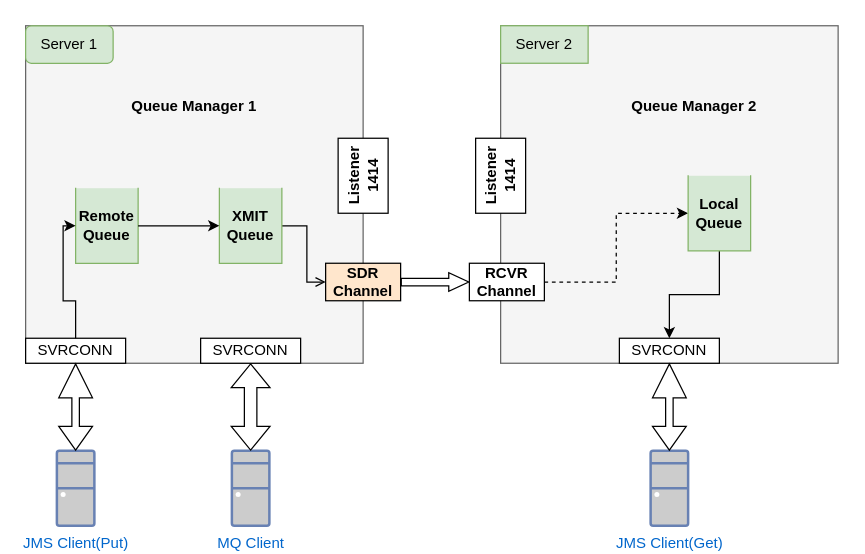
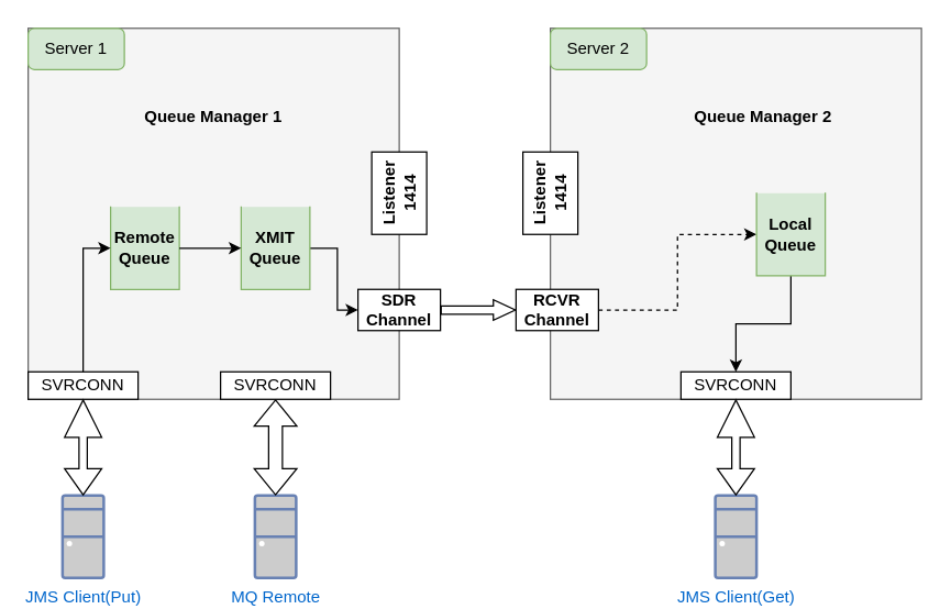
  <mxCell id="0" />
  <mxCell id="1" parent="0" />
- <mxCell id="2" value="MQ Client" style="fontColor=#0066CC;verticalAlign=top;verticalLabelPosition=bottom;labelPosition=center;align=center;html=1;outlineConnect=0;fillColor=#CCCCCC;strokeColor=#6881B3;gradientColor=none;gradientDirection=north;strokeWidth=2;shape=mxgraph.networks.desktop_pc;" vertex="1" parent="1"><mxGeometry x="185" y="360" width="30" height="60" as="geometry" /></mxCell>
+ <mxCell id="2" value="MQ Remote" style="fontColor=#0066CC;verticalAlign=top;verticalLabelPosition=bottom;labelPosition=center;align=center;html=1;outlineConnect=0;fillColor=#CCCCCC;strokeColor=#6881B3;gradientColor=none;gradientDirection=north;strokeWidth=2;shape=mxgraph.networks.desktop_pc;" vertex="1" parent="1"><mxGeometry x="185" y="360" width="30" height="60" as="geometry" /></mxCell>
  <mxCell id="3" value="" style="rounded=0;whiteSpace=wrap;html=1;fillColor=#f5f5f5;fontColor=#333333;strokeColor=#666666;" vertex="1" parent="1"><mxGeometry x="20" y="20" width="270" height="270" as="geometry" /></mxCell>
  <mxCell id="4" value="JMS Client(Put)" style="fontColor=#0066CC;verticalAlign=top;verticalLabelPosition=bottom;labelPosition=center;align=center;html=1;outlineConnect=0;fillColor=#CCCCCC;strokeColor=#6881B3;gradientColor=none;gradientDirection=north;strokeWidth=2;shape=mxgraph.networks.desktop_pc;" vertex="1" parent="1"><mxGeometry x="45" y="360" width="30" height="60" as="geometry" /></mxCell>
  <mxCell id="5" value="SVRCONN" style="rounded=0;whiteSpace=wrap;html=1;" vertex="1" parent="1"><mxGeometry x="20" y="270" width="80" height="20" as="geometry" /></mxCell>
  <mxCell id="6" value="SVRCONN" style="rounded=0;whiteSpace=wrap;html=1;" vertex="1" parent="1"><mxGeometry x="160" y="270" width="80" height="20" as="geometry" /></mxCell>
  <mxCell id="7" value="" style="shape=flexArrow;endArrow=classic;startArrow=classic;html=1;rounded=0;exitX=0.5;exitY=0;exitDx=0;exitDy=0;exitPerimeter=0;entryX=0.5;entryY=1;entryDx=0;entryDy=0;" edge="1" parent="1" source="2" target="6"><mxGeometry width="100" height="100" relative="1" as="geometry"><mxPoint x="90" y="360" as="sourcePoint" /><mxPoint x="340" y="120" as="targetPoint" /></mxGeometry></mxCell>
  <mxCell id="8" value="" style="shape=flexArrow;endArrow=classic;startArrow=classic;html=1;rounded=0;entryX=0.5;entryY=1;entryDx=0;entryDy=0;width=6;endSize=8.7;" edge="1" parent="1" source="4" target="5"><mxGeometry width="100" height="100" relative="1" as="geometry"><mxPoint x="105" y="390" as="sourcePoint" /><mxPoint x="105" y="300" as="targetPoint" /></mxGeometry></mxCell>
- <mxCell id="9" value="Remote&lt;br&gt;Queue" style="shape=partialRectangle;whiteSpace=wrap;html=1;bottom=1;right=1;left=1;top=0;fillColor=#d5e8d4;routingCenterX=-0.5;strokeColor=#82b366;fontStyle=1" vertex="1" parent="1"><mxGeometry x="60" y="150" width="50" height="60" as="geometry" /></mxCell>
+ <mxCell id="9" value="Remote&lt;br&gt;Queue" style="shape=partialRectangle;whiteSpace=wrap;html=1;bottom=1;right=1;left=1;top=0;fillColor=#d5e8d4;routingCenterX=-0.5;strokeColor=#82b366;fontStyle=1" vertex="1" parent="1"><mxGeometry x="80" y="150" width="50" height="60" as="geometry" /></mxCell>
  <mxCell id="10" value="" style="endArrow=classic;html=1;rounded=0;exitX=0.5;exitY=0;exitDx=0;exitDy=0;entryX=0;entryY=0.5;entryDx=0;entryDy=0;elbow=vertical;edgeStyle=orthogonalEdgeStyle;" edge="1" parent="1" source="5" target="9"><mxGeometry width="50" height="50" relative="1" as="geometry"><mxPoint x="270" y="260" as="sourcePoint" /><mxPoint x="320" y="210" as="targetPoint" /></mxGeometry></mxCell>
- <mxCell id="11" style="edgeStyle=orthogonalEdgeStyle;rounded=0;orthogonalLoop=1;jettySize=auto;html=1;exitX=1;exitY=0.5;exitDx=0;exitDy=0;elbow=vertical;endArrow=open;" edge="1" parent="1" source="12" target="14"><mxGeometry relative="1" as="geometry" /></mxCell>
+ <mxCell id="11" style="edgeStyle=orthogonalEdgeStyle;rounded=0;orthogonalLoop=1;jettySize=auto;html=1;exitX=1;exitY=0.5;exitDx=0;exitDy=0;elbow=vertical;" edge="1" parent="1" source="12" target="14"><mxGeometry relative="1" as="geometry" /></mxCell>
  <mxCell id="12" value="XMIT&lt;br&gt;Queue" style="shape=partialRectangle;whiteSpace=wrap;html=1;bottom=1;right=1;left=1;top=0;fillColor=#d5e8d4;routingCenterX=-0.5;strokeColor=#82b366;fontStyle=1" vertex="1" parent="1"><mxGeometry x="175" y="150" width="50" height="60" as="geometry" /></mxCell>
  <mxCell id="13" value="" style="rounded=0;whiteSpace=wrap;html=1;fillColor=#f5f5f5;fontColor=#333333;strokeColor=#666666;" vertex="1" parent="1"><mxGeometry x="400" y="20" width="270" height="270" as="geometry" /></mxCell>
- <mxCell id="14" value="SDR&lt;br&gt;Channel" style="rounded=0;whiteSpace=wrap;html=1;fontStyle=1;fillColor=#ffe6cc;" vertex="1" parent="1"><mxGeometry x="260" y="210" width="60" height="30" as="geometry" /></mxCell>
+ <mxCell id="14" value="SDR&lt;br&gt;Channel" style="rounded=0;whiteSpace=wrap;html=1;fontStyle=1" vertex="1" parent="1"><mxGeometry x="260" y="210" width="60" height="30" as="geometry" /></mxCell>
  <mxCell id="15" style="edgeStyle=orthogonalEdgeStyle;rounded=0;orthogonalLoop=1;jettySize=auto;html=1;entryX=0;entryY=0.5;entryDx=0;entryDy=0;elbow=vertical;dashed=1;" edge="1" parent="1" source="16" target="20"><mxGeometry relative="1" as="geometry" /></mxCell>
  <mxCell id="16" value="RCVR&lt;br&gt;Channel" style="rounded=0;whiteSpace=wrap;html=1;fontStyle=1" vertex="1" parent="1"><mxGeometry x="375" y="210" width="60" height="30" as="geometry" /></mxCell>
  <mxCell id="17" value="" style="shape=flexArrow;endArrow=classic;startArrow=none;html=1;rounded=0;elbow=vertical;exitX=1;exitY=0.5;exitDx=0;exitDy=0;entryX=0;entryY=0.5;entryDx=0;entryDy=0;width=6;endSize=5;startWidth=8;startSize=5;endWidth=8;startFill=0;" edge="1" parent="1" source="14" target="16"><mxGeometry width="100" height="100" relative="1" as="geometry"><mxPoint x="250" y="280" as="sourcePoint" /><mxPoint x="350" y="180" as="targetPoint" /></mxGeometry></mxCell>
  <mxCell id="18" value="" style="endArrow=classic;html=1;rounded=0;elbow=vertical;exitX=1;exitY=0.5;exitDx=0;exitDy=0;" edge="1" parent="1" source="9" target="12"><mxGeometry width="50" height="50" relative="1" as="geometry"><mxPoint x="270" y="260" as="sourcePoint" /><mxPoint x="320" y="210" as="targetPoint" /></mxGeometry></mxCell>
  <mxCell id="19" style="edgeStyle=orthogonalEdgeStyle;rounded=0;orthogonalLoop=1;jettySize=auto;html=1;startArrow=none;startFill=0;elbow=vertical;" edge="1" parent="1" source="20" target="27"><mxGeometry relative="1" as="geometry" /></mxCell>
  <mxCell id="20" value="Local&lt;br&gt;Queue" style="shape=partialRectangle;whiteSpace=wrap;html=1;bottom=1;right=1;left=1;top=0;fillColor=#d5e8d4;routingCenterX=-0.5;strokeColor=#82b366;fontStyle=1" vertex="1" parent="1"><mxGeometry x="550" y="140" width="50" height="60" as="geometry" /></mxCell>
  <mxCell id="21" value="Listener&lt;br&gt;1414" style="rounded=0;whiteSpace=wrap;html=1;fontStyle=1;horizontal=0;" vertex="1" parent="1"><mxGeometry x="270" y="110" width="40" height="60" as="geometry" /></mxCell>
  <mxCell id="22" value="Listener&lt;br&gt;1414" style="rounded=0;whiteSpace=wrap;html=1;fontStyle=1;horizontal=0;" vertex="1" parent="1"><mxGeometry x="380" y="110" width="40" height="60" as="geometry" /></mxCell>
  <mxCell id="23" value="Queue Manager 1" style="text;strokeColor=none;align=center;fillColor=none;html=1;verticalAlign=middle;whiteSpace=wrap;rounded=0;fontStyle=1" vertex="1" parent="1"><mxGeometry x="90" y="70" width="130" height="30" as="geometry" /></mxCell>
  <mxCell id="24" value="Server 1" style="whiteSpace=wrap;html=1;fillColor=#d5e8d4;strokeColor=#82b366;rounded=1;" vertex="1" parent="1"><mxGeometry x="20" y="20" width="70" height="30" as="geometry" /></mxCell>
- <mxCell id="25" value="Server 2" style="rounded=0;whiteSpace=wrap;html=1;fillColor=#d5e8d4;strokeColor=#82b366;" vertex="1" parent="1"><mxGeometry x="400" y="20" width="70" height="30" as="geometry" /></mxCell>
+ <mxCell id="25" value="Server 2" style="whiteSpace=wrap;html=1;fillColor=#d5e8d4;strokeColor=#82b366;rounded=1;" vertex="1" parent="1"><mxGeometry x="400" y="20" width="70" height="30" as="geometry" /></mxCell>
  <mxCell id="26" value="JMS Client(Get)" style="fontColor=#0066CC;verticalAlign=top;verticalLabelPosition=bottom;labelPosition=center;align=center;html=1;outlineConnect=0;fillColor=#CCCCCC;strokeColor=#6881B3;gradientColor=none;gradientDirection=north;strokeWidth=2;shape=mxgraph.networks.desktop_pc;" vertex="1" parent="1"><mxGeometry x="520" y="360" width="30" height="60" as="geometry" /></mxCell>
  <mxCell id="27" value="SVRCONN" style="rounded=0;whiteSpace=wrap;html=1;" vertex="1" parent="1"><mxGeometry x="495" y="270" width="80" height="20" as="geometry" /></mxCell>
  <mxCell id="28" value="" style="shape=flexArrow;endArrow=classic;startArrow=classic;html=1;rounded=0;width=6;endSize=8.7;entryX=0.5;entryY=1;entryDx=0;entryDy=0;" edge="1" parent="1" source="26" target="27"><mxGeometry width="100" height="100" relative="1" as="geometry"><mxPoint x="70" y="370" as="sourcePoint" /><mxPoint x="540" y="330" as="targetPoint" /></mxGeometry></mxCell>
  <mxCell id="29" value="Queue Manager 2" style="text;strokeColor=none;align=center;fillColor=none;html=1;verticalAlign=middle;whiteSpace=wrap;rounded=0;fontStyle=1" vertex="1" parent="1"><mxGeometry x="490" y="70" width="130" height="30" as="geometry" /></mxCell>
